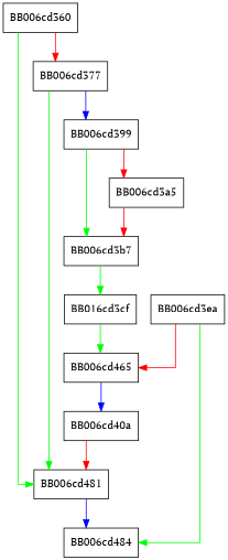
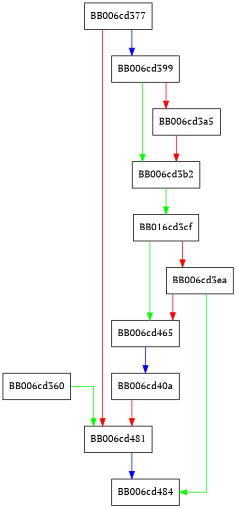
  digraph {
    fontname="PT Serif"
    splines=ortho
    node [fontname="PT Serif" shape=box]
    edge [color=green fontname="PT Serif"]
    BB006cd360
    BB006cd481
    BB006cd377
    BB006cd484
    BB006cd399
-   BB006cd3b7
+   BB006cd3b7 [label=BB006cd3b2]
    BB006cd3a5
    n8 [label=BB016cd3cf]
    n9 [label=BB006cd465]
    BB006cd3ea
    BB006cd40a
    BB006cd360 -> BB006cd481
-   BB006cd360 -> BB006cd377 [color=red]
    BB006cd481 -> BB006cd484 [color=blue]
-   BB006cd377 -> BB006cd481
+   BB006cd377 -> BB006cd481 [color=red]
    BB006cd377 -> BB006cd399 [color=blue]
    BB006cd399 -> BB006cd3b7
    BB006cd399 -> BB006cd3a5 [color=red]
    BB006cd3b7 -> n8
    BB006cd3a5 -> BB006cd3b7 [color=red]
    n8 -> n9
+   n8 -> BB006cd3ea [color=red]
    n9 -> BB006cd40a [color=blue]
    BB006cd3ea -> BB006cd484
    BB006cd3ea -> n9 [color=red]
    BB006cd40a -> BB006cd481 [color=red]
  }
